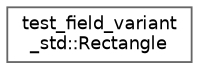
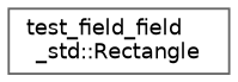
  digraph {
    rankdir=LR
-   n1 [color=grey40 fillcolor=white fontname=Helvetica fontsize=10 height=0.2 label="test_field_variant\l_std::Rectangle" shape=box style=filled width=0.4]
+   n1 [color=grey40 fillcolor=white fontname=Helvetica fontsize=10 height=0.2 label="test_field_field\l_std::Rectangle" shape=box style=filled width=0.4]
  }
